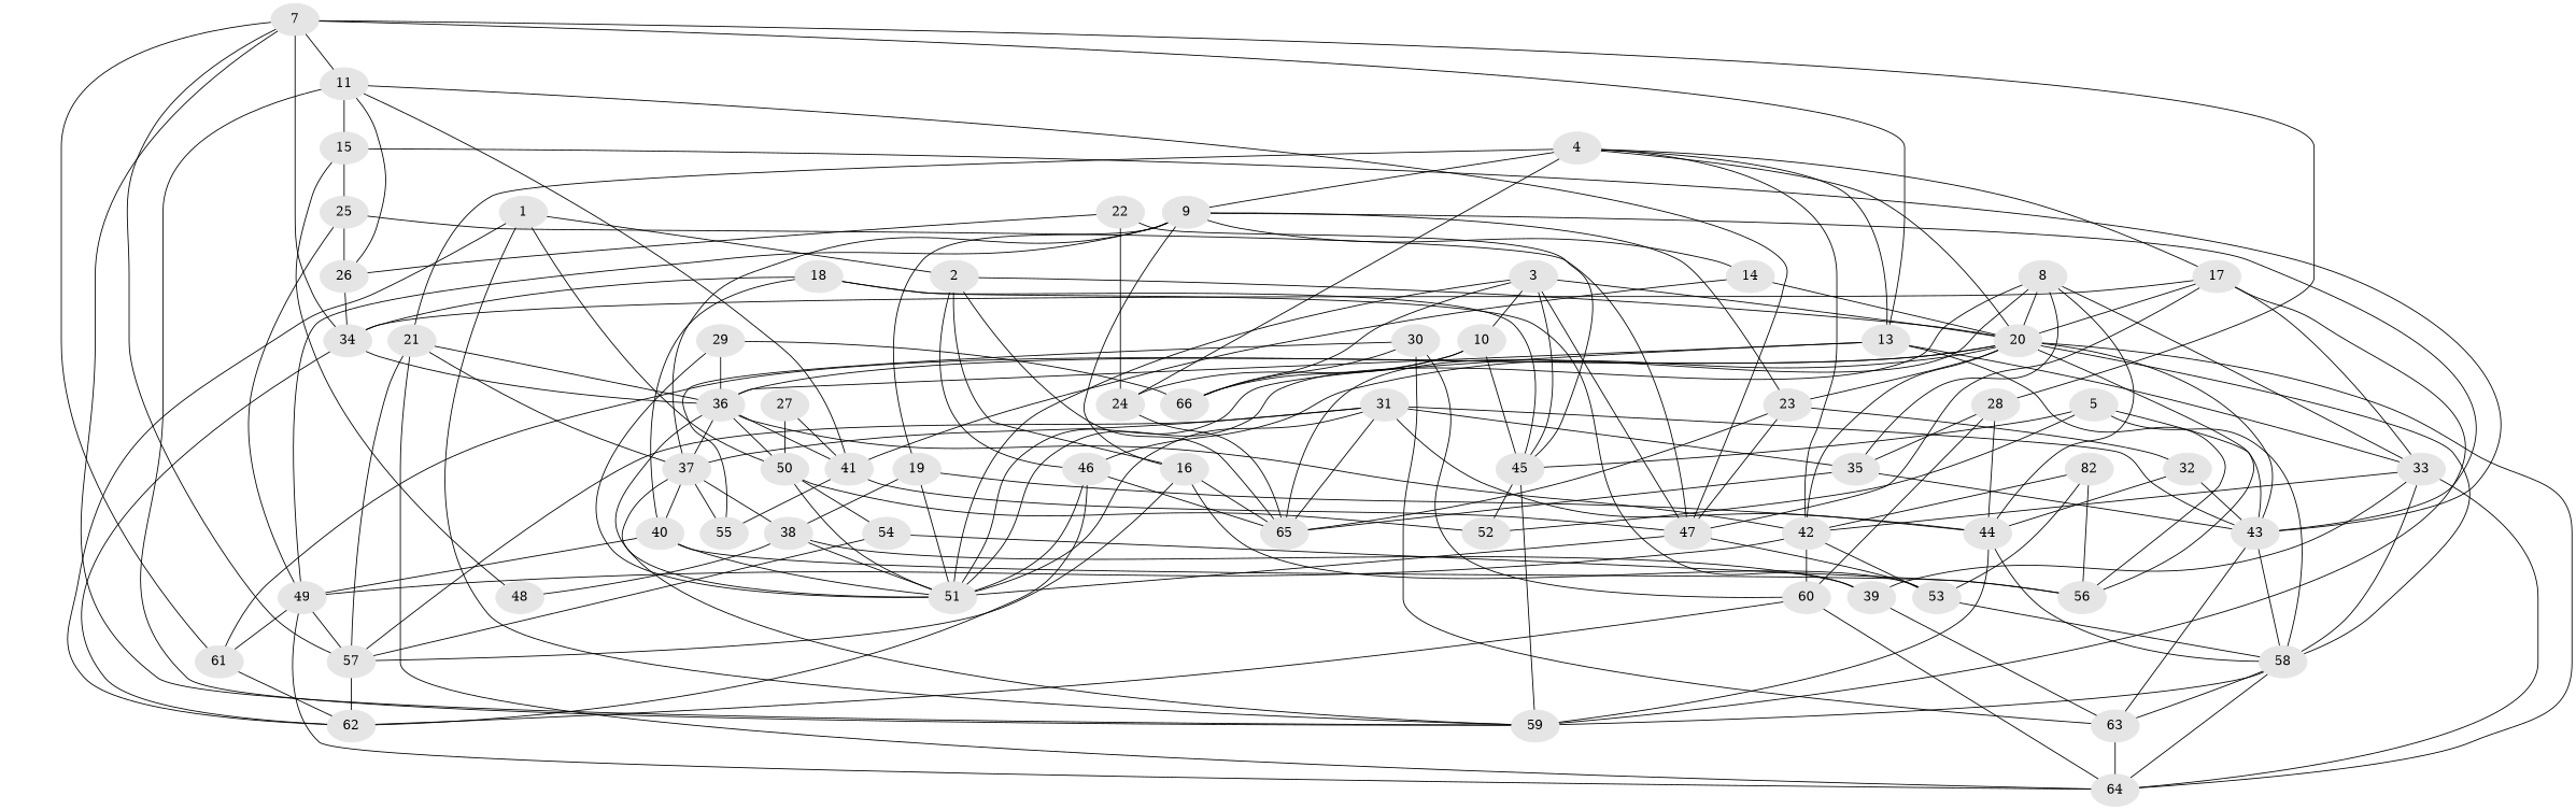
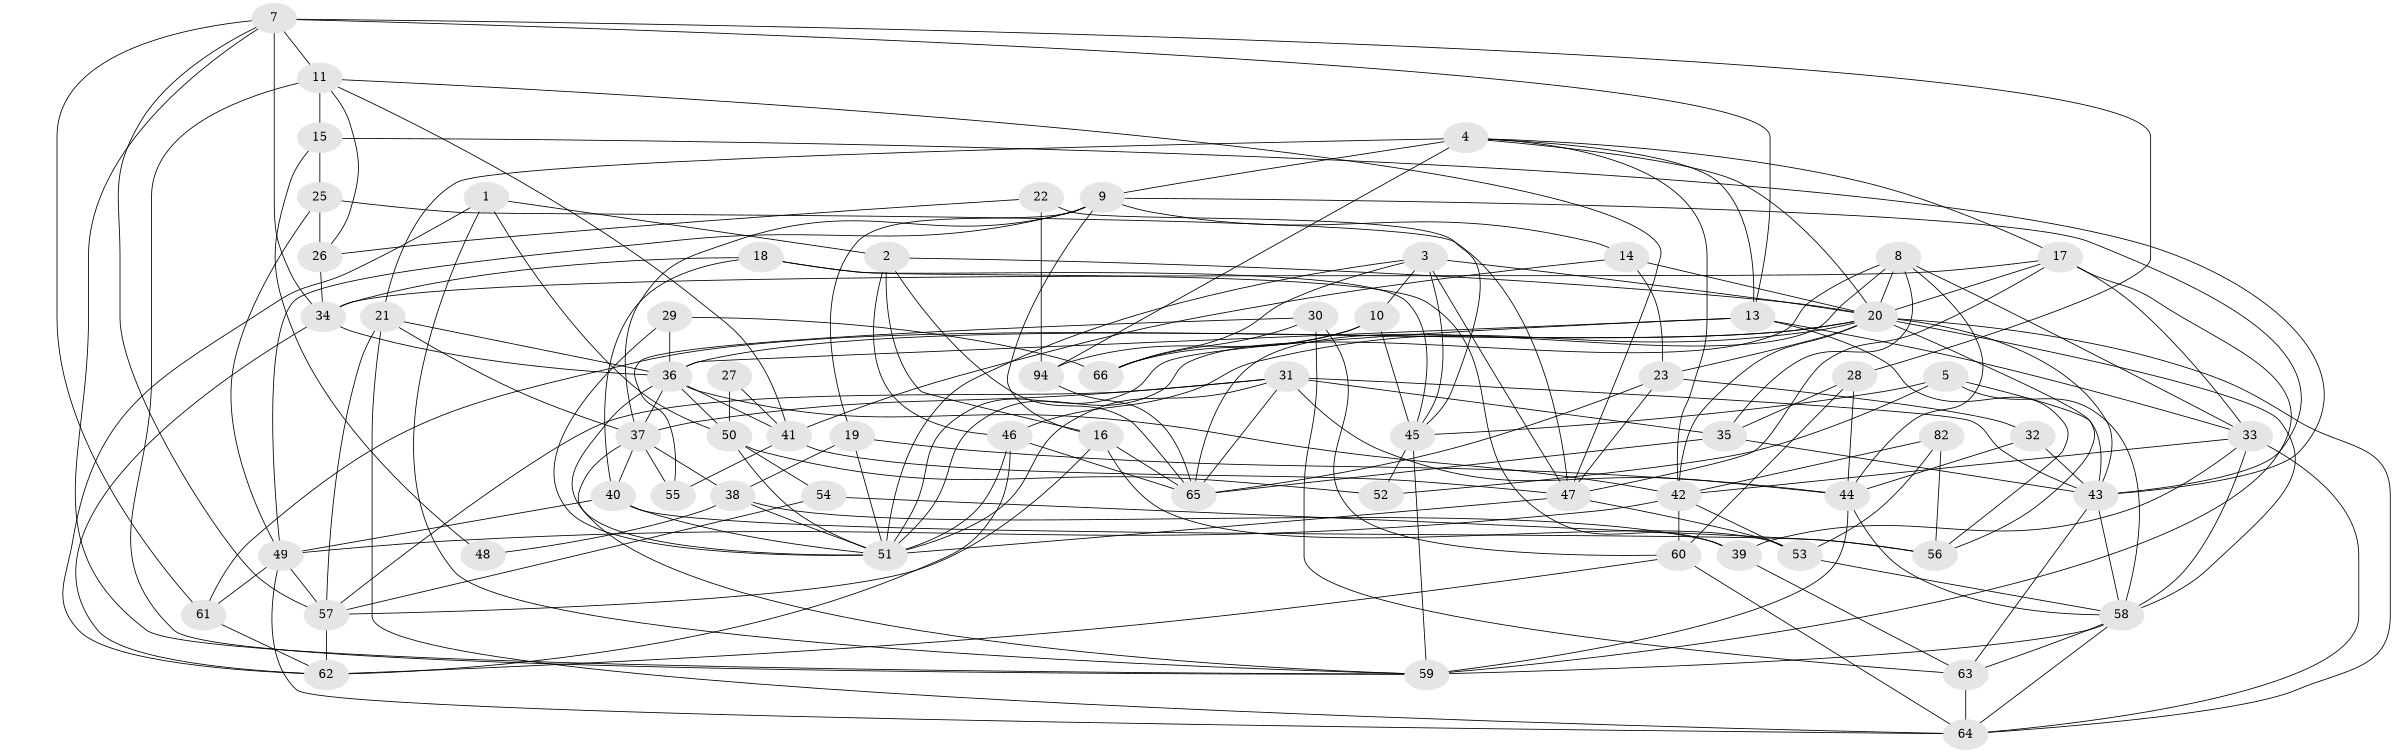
  graph {
    node [color=gray90 style=filled]
    edge [weight=1.0]
    1
    2
    50
    59
    62
    16
    20
    46
    65
    51
    52
    54
    57
    53
    42
    43
    58
    61
    23
    56
    36
    64
    3
    10
    45
    47
    66
-   24
+   24 [label=94]
    4
    9
    13
    17
    21
    14
    19
    37
    49
    33
    34
    60
    5
    15
    25
    48
    63
    18
    39
    40
    7
    11
    28
    26
    41
    35
    44
    8
    38
    32
    55
    n60 [label=82]
    22
    27
    29
    30
    31
    1 -- 2
    1 -- 50
    1 -- 59
    1 -- 62
    2 -- 16
    2 -- 20
    2 -- 46
    2 -- 65
    50 -- 51
    50 -- 52
    50 -- 54
    16 -- 65
    16 -- 57
    16 -- 53
    20 -- 46
    20 -- 42
    20 -- 43
    20 -- 58
    20 -- 61
    20 -- 23
    20 -- 56
    20 -- 36
    20 -- 64
    46 -- 62
    46 -- 65
    46 -- 51
    54 -- 57
    54 -- 56
    57 -- 62
    53 -- 58
    42 -- 53
    42 -- 49
    42 -- 60
    43 -- 58
    43 -- 63
    58 -- 59 [weight=2.0]
    58 -- 64
    58 -- 63
    61 -- 62
    23 -- 65
    23 -- 47
    23 -- 32
    36 -- 50
    36 -- 51
    36 -- 42
    36 -- 37
    36 -- 41
    3 -- 20
    3 -- 51
    3 -- 10
    3 -- 45
    3 -- 47
    3 -- 66
    10 -- 45
    10 -- 66
    10 -- 24
    45 -- 59
    45 -- 52
    47 -- 51
    47 -- 53
    24 -- 65
    4 -- 20
    4 -- 42
    4 -- 24 [weight=2.0]
    4 -- 9
    4 -- 13
    4 -- 17
    4 -- 21
    9 -- 16
    9 -- 43
-   9 -- 23
+   14 -- 23
    9 -- 14
    9 -- 19
    9 -- 37
    9 -- 49
    13 -- 51
    13 -- 56
    13 -- 36
    13 -- 33
    17 -- 59
    17 -- 20
    17 -- 47
    17 -- 33
    17 -- 34
    21 -- 57
    21 -- 36
    21 -- 64
    21 -- 37
    14 -- 20
    14 -- 41
    19 -- 51
    19 -- 44
    19 -- 38
    37 -- 59
    37 -- 40
    37 -- 38
    37 -- 55
    49 -- 57
    49 -- 61
    49 -- 64
    33 -- 42
    33 -- 58
    33 -- 64
    33 -- 39
    34 -- 62
    34 -- 36 [weight=2.0]
    60 -- 62
    60 -- 64
    5 -- 52
    5 -- 43
    5 -- 58 [weight=2.0]
    5 -- 45
    15 -- 43
    15 -- 25
    15 -- 48
    25 -- 47
    25 -- 49
    25 -- 26
    63 -- 64
    18 -- 45
    18 -- 34 [weight=2.0]
    18 -- 39
    18 -- 40
    39 -- 63
    40 -- 51
    40 -- 56 [weight=2.0]
    40 -- 49
    7 -- 59
    7 -- 57
    7 -- 61 [weight=2.0]
    7 -- 13
    7 -- 34
    7 -- 11 [weight=2.0]
    7 -- 28
    11 -- 59
    11 -- 47
    11 -- 15
    11 -- 26
    11 -- 41
    28 -- 60
    28 -- 35
    28 -- 44
    26 -- 34
    41 -- 47
    41 -- 55 [weight=2.0]
    35 -- 65
    35 -- 43
    44 -- 59
    44 -- 58
    8 -- 20
    8 -- 65
    8 -- 51
    8 -- 33
    8 -- 35
    8 -- 44
    38 -- 51
    38 -- 48
    38 -- 39
    32 -- 43
    32 -- 44
    n60 -- 53 [weight=2.0]
    n60 -- 42
    n60 -- 56
    22 -- 45
    22 -- 24
    22 -- 26
    27 -- 50
    27 -- 41
    29 -- 51
    29 -- 36
    29 -- 66
    30 -- 66
    30 -- 60
    30 -- 63
    30 -- 55
    31 -- 65
    31 -- 51
    31 -- 57
    31 -- 43
    31 -- 37
    31 -- 35
    31 -- 44
  }
